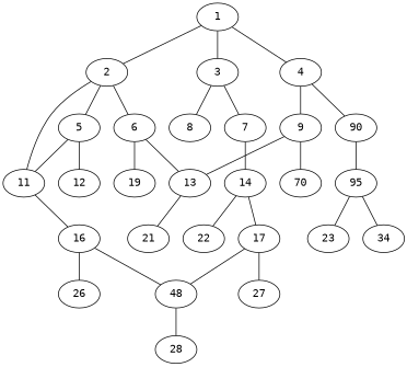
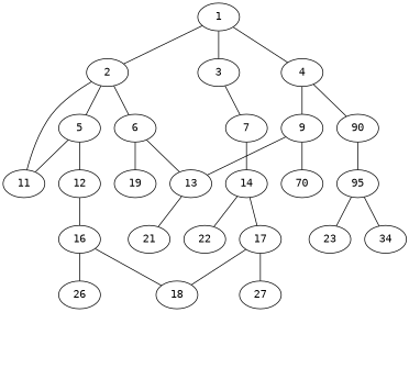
  graph {
    fontname="DejaVu Sans Mono"
    node [chem=C fontname="DejaVu Sans Mono"]
    edge [fontname="DejaVu Sans Mono" valence=1]
    1
    2
    3
    4
    5
    6
    11
    7
-   8 [chem=O]
    9
    n11 [chem=O label=90]
    12 [chem=O]
    13
    19 [chem=H]
    14
    n16 [chem=H label=70]
    n17 [label=95]
    16
    21 [chem=H]
    17
    22 [chem=H]
    23 [chem=H]
    n23 [chem=H label=34]
-   18 [label=48]
+   18
    26 [chem=H]
    27 [chem=H]
-   28 [chem=H]
    1 -- 2 [valence=2]
    1 -- 3
    1 -- 4
    2 -- 5
    2 -- 6
    2 -- 11 [valence=2]
    3 -- 7
-   3 -- 8 [valence=2]
    4 -- 9 [valence=2]
    4 -- n11
    5 -- 11
    5 -- 12 [valence=2]
    6 -- 13 [valence=2]
    6 -- 19
-   11 -- 16
+   12 -- 16
    7 -- 14
    9 -- 13
    9 -- n16
    n11 -- n17
    13 -- 21
    14 -- 17 [valence=2]
    14 -- 22
    n17 -- 23
    n17 -- n23
    16 -- 18 [valence=2]
    16 -- 26
    17 -- 18
    17 -- 27
-   18 -- 28
  }
